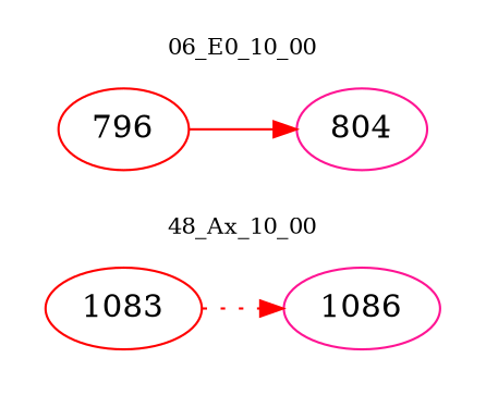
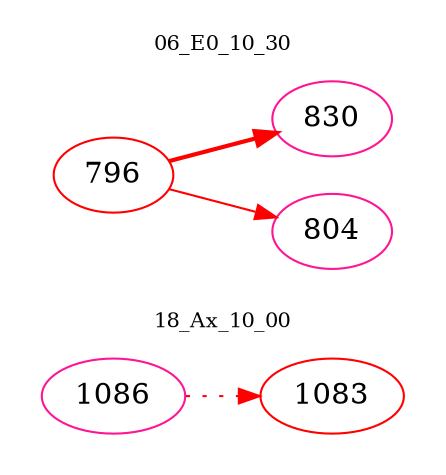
  digraph {
    rankdir=LR
    node [color=deeppink]
    edge [color=red]
    n1 [label=1086]
    n2 [color=red label=1083]
    n3 [color=red label=796]
    n4 [label=804]
+   n5 [label=830]
    subgraph cluster_1 {
      color=white
      fontsize=10
-     label="48_Ax_10_00"
+     label="18_Ax_10_00"
      n1
      n2
    }
    subgraph cluster_2 {
      color=white
      fontsize=10
-     label="06_E0_10_00"
+     label="06_E0_10_30"
      n3
      n4
+     n5
    }
-   n2 -> n1 [style=dotted]
+   n1 -> n2 [style=dotted]
    n3 -> n4 [style=solid]
+   n3 -> n5 [style=bold]
  }
